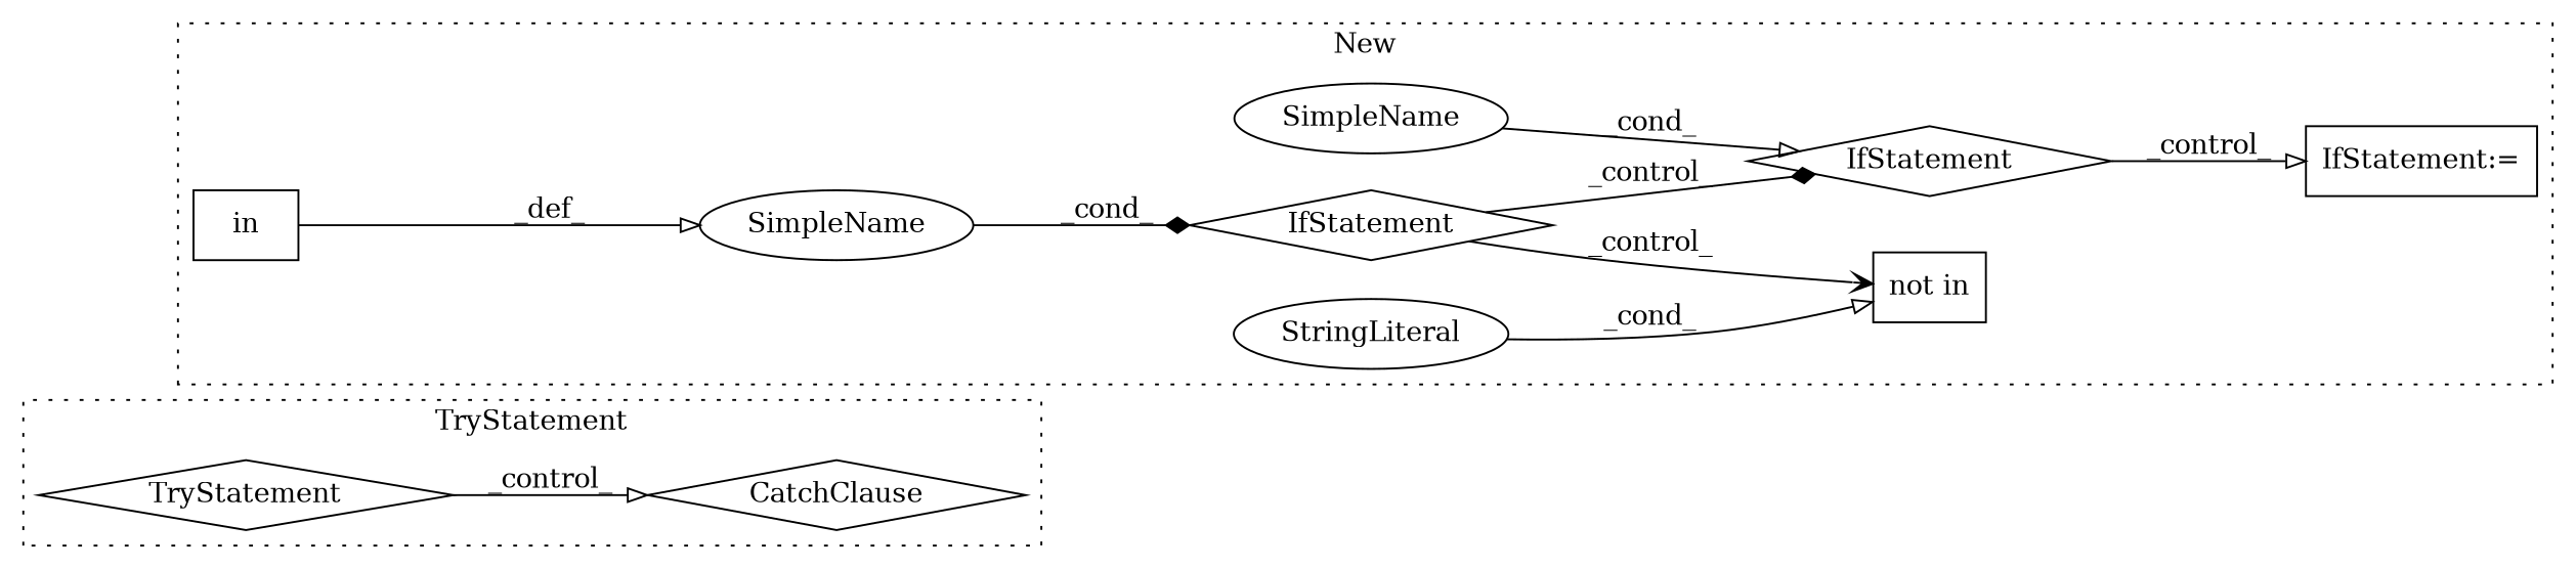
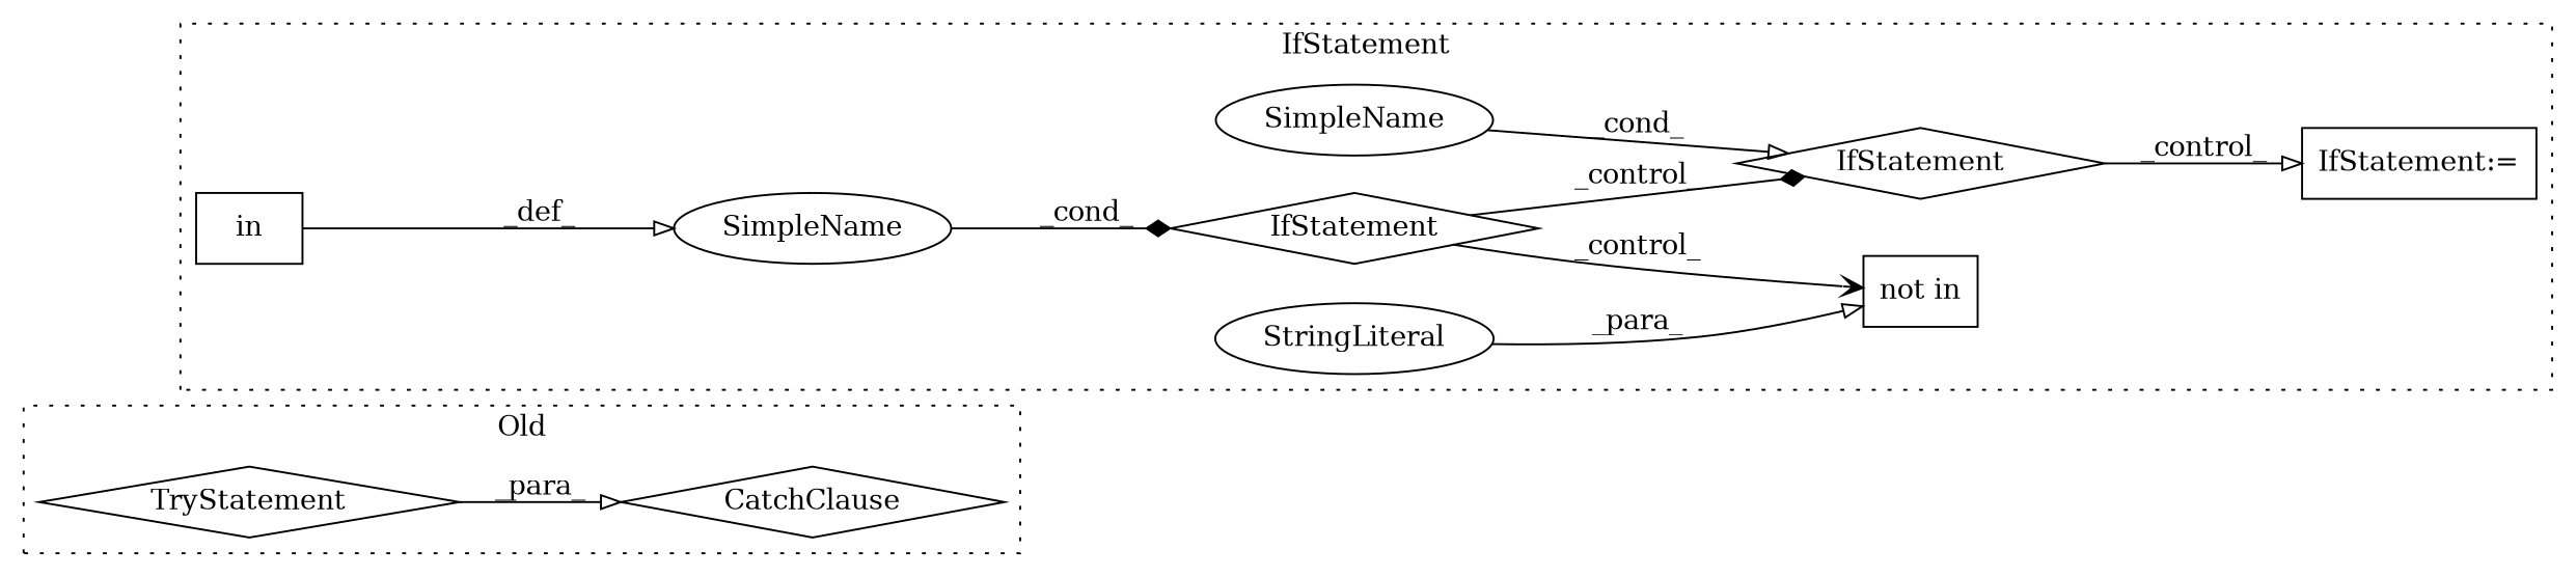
  digraph {
    rankdir=LR
    node [a=25 shape=diamond]
    edge [arrowhead=onormal]
    n1 [a=12 l="15,2" label=CatchClause s="6792,6827"]
    n2 [a=54 l=4 label=TryStatement s=6717]
    n3 [a=108 l=32 label="not in" s=6893 shape=box]
    n4 [l="4,2" label=IfStatement s="6878,6983"]
    n5 [a=7 l=1 label="IfStatement:=" s=7064 shape=box]
    n6 [a=42 label=SimpleName shape=ellipse]
    n7 [a=45 l=18 label=StringLiteral s=6893 shape=ellipse]
    n8 [a=42 label=SimpleName shape=ellipse]
    n9 [l="12,2" label=IfStatement s="6777,6818"]
    n10 [a=105 l=29 label=in s=6789 shape=box]
    subgraph cluster_1 {
-     label=TryStatement
+     label=Old
      style=dotted
      n1
      n2
    }
    subgraph cluster_2 {
-     label=New
+     label=IfStatement
      style=dotted
      n3
      n4
      n5
      n6
      n7
      n8
      n9
      n10
    }
-   n2 -> n1 [label=_control_]
+   n2 -> n1 [label=_para_]
    n4 -> n5 [label=_control_]
    n6 -> n4 [label=_cond_]
-   n7 -> n3 [label=_cond_]
+   n7 -> n3 [label=_para_]
    n8 -> n9 [arrowhead=diamond label=_cond_]
    n9 -> n3 [arrowhead=vee label=_control_]
    n9 -> n4 [arrowhead=diamond label=_control_]
    n10 -> n8 [label=_def_]
  }
